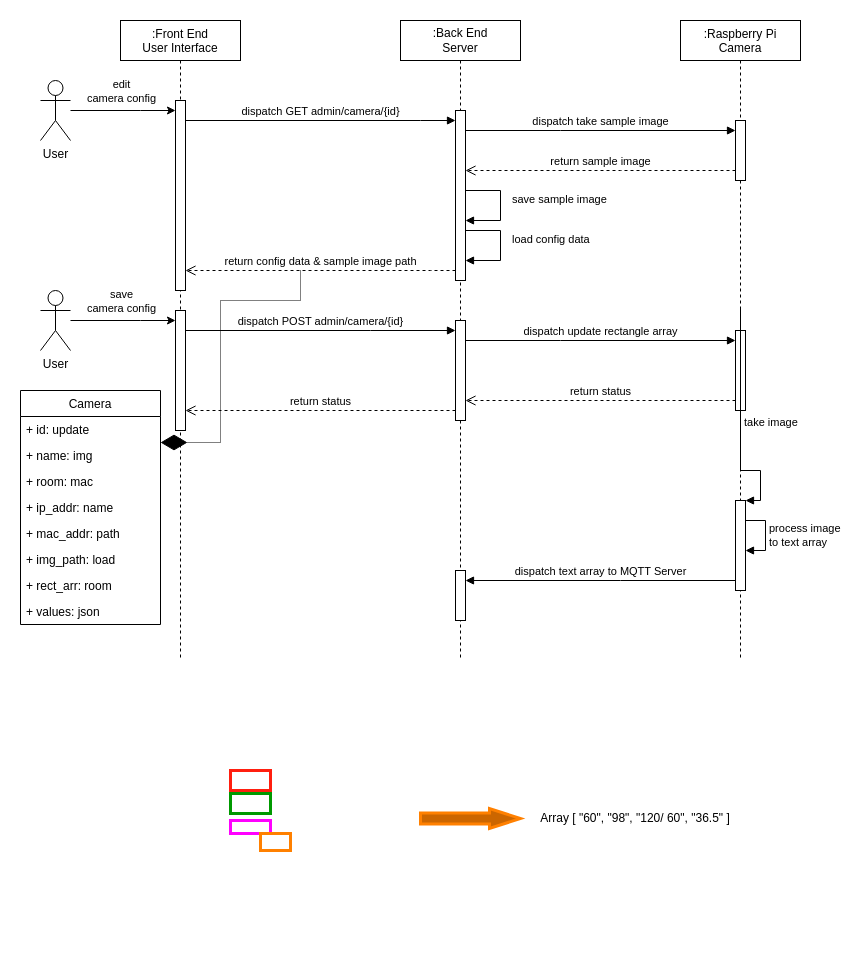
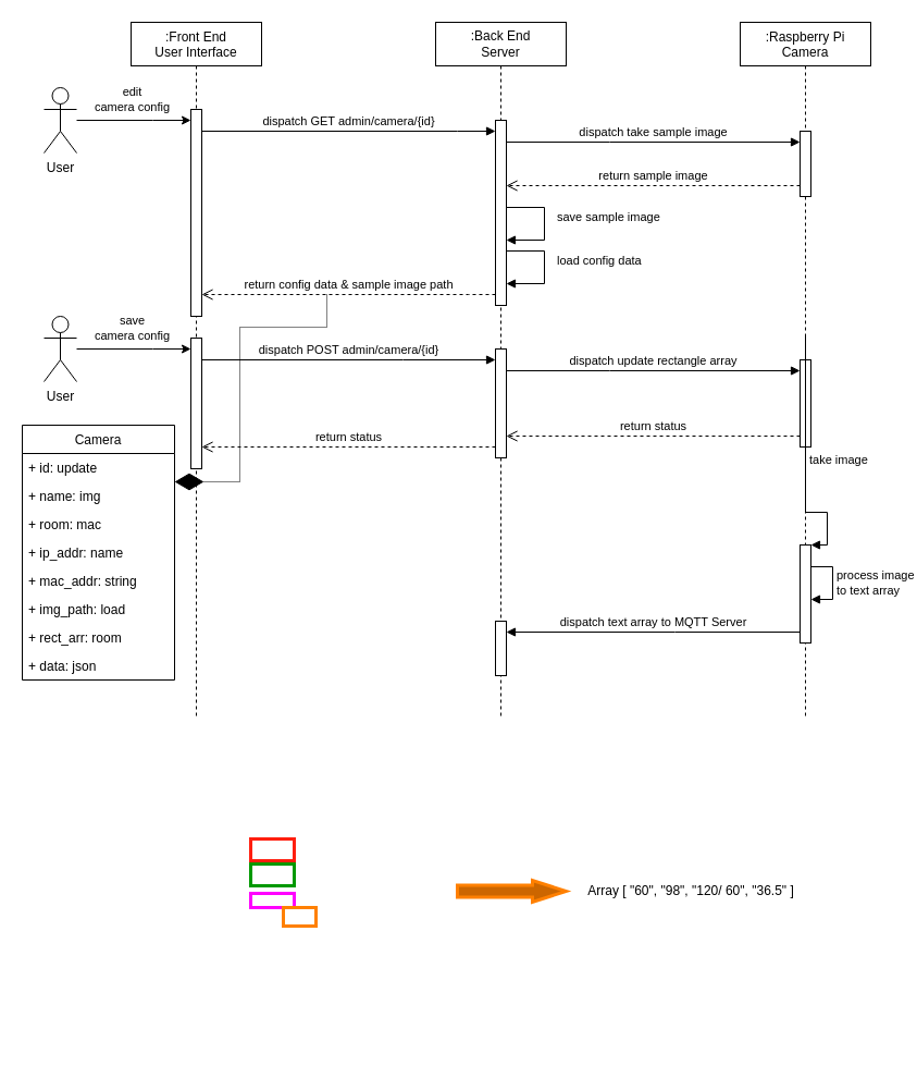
  <mxCell id="0" />
  <mxCell id="1" parent="0" />
  <mxCell id="2" value=":Front End&#10;User Interface" style="shape=umlLifeline;perimeter=lifelinePerimeter;container=1;collapsible=0;recursiveResize=0;rounded=0;shadow=0;strokeWidth=1;" parent="1" vertex="1"><mxGeometry x="120" y="20" width="120" height="640" as="geometry" /></mxCell>
  <mxCell id="3" value="" style="points=[];perimeter=orthogonalPerimeter;rounded=0;shadow=0;strokeWidth=1;" parent="2" vertex="1"><mxGeometry x="55" y="80" width="10" height="190" as="geometry" /></mxCell>
  <mxCell id="4" value="" style="html=1;points=[];perimeter=orthogonalPerimeter;" vertex="1" parent="2"><mxGeometry x="55" y="290" width="10" height="120" as="geometry" /></mxCell>
  <mxCell id="5" value=":Raspberry Pi&#10;Camera" style="shape=umlLifeline;perimeter=lifelinePerimeter;container=1;collapsible=0;recursiveResize=0;rounded=0;shadow=0;strokeWidth=1;" parent="1" vertex="1"><mxGeometry x="680" y="20" width="120" height="640" as="geometry" /></mxCell>
  <mxCell id="6" value="" style="html=1;points=[];perimeter=orthogonalPerimeter;" vertex="1" parent="5"><mxGeometry x="55" y="100" width="10" height="60" as="geometry" /></mxCell>
  <mxCell id="7" value="" style="html=1;points=[];perimeter=orthogonalPerimeter;" vertex="1" parent="5"><mxGeometry x="55" y="310" width="10" height="80" as="geometry" /></mxCell>
  <mxCell id="8" value="dispatch update rectangle array" style="html=1;verticalAlign=bottom;endArrow=block;rounded=0;edgeStyle=orthogonalEdgeStyle;" edge="1" parent="5" target="7"><mxGeometry relative="1" as="geometry"><mxPoint x="-215" y="320" as="sourcePoint" /><Array as="points"><mxPoint x="-120" y="320" /><mxPoint x="-120" y="320" /></Array></mxGeometry></mxCell>
  <mxCell id="9" value="" style="html=1;points=[];perimeter=orthogonalPerimeter;" vertex="1" parent="5"><mxGeometry x="55" y="480" width="10" height="90" as="geometry" /></mxCell>
  <mxCell id="10" value="take image" style="edgeStyle=orthogonalEdgeStyle;html=1;align=left;spacingLeft=2;endArrow=block;rounded=0;entryX=1;entryY=0;exitX=0.5;exitY=0.45;exitDx=0;exitDy=0;exitPerimeter=0;" edge="1" target="9" parent="5" source="5"><mxGeometry relative="1" as="geometry"><mxPoint x="-40" y="420" as="sourcePoint" /><Array as="points"><mxPoint x="80" y="450" /><mxPoint x="80" y="480" /></Array></mxGeometry></mxCell>
  <mxCell id="11" value="process image&lt;br&gt;to text array&amp;nbsp;" style="edgeStyle=orthogonalEdgeStyle;html=1;align=left;spacingLeft=2;endArrow=block;rounded=0;" edge="1" parent="5" source="9" target="9"><mxGeometry relative="1" as="geometry"><mxPoint x="65" y="500" as="sourcePoint" /><Array as="points"><mxPoint x="85" y="500" /><mxPoint x="85" y="530" /></Array><mxPoint x="70" y="530" as="targetPoint" /></mxGeometry></mxCell>
  <mxCell id="12" value="" style="edgeStyle=orthogonalEdgeStyle;rounded=0;orthogonalLoop=1;jettySize=auto;html=1;" edge="1" parent="1" source="14" target="3"><mxGeometry relative="1" as="geometry"><Array as="points"><mxPoint x="140" y="110" /><mxPoint x="140" y="110" /></Array></mxGeometry></mxCell>
  <mxCell id="13" value="edit&lt;br&gt;camera config" style="edgeLabel;html=1;align=center;verticalAlign=middle;resizable=0;points=[];" vertex="1" connectable="0" parent="12"><mxGeometry x="-0.219" y="2" relative="1" as="geometry"><mxPoint x="9" y="-18" as="offset" /></mxGeometry></mxCell>
  <mxCell id="14" value="User" style="shape=umlActor;verticalLabelPosition=bottom;verticalAlign=top;html=1;outlineConnect=0;" vertex="1" parent="1"><mxGeometry x="40" y="80" width="30" height="60" as="geometry" /></mxCell>
  <mxCell id="15" value=":Back End&lt;br&gt;Server" style="shape=umlLifeline;perimeter=lifelinePerimeter;whiteSpace=wrap;html=1;container=1;collapsible=0;recursiveResize=0;outlineConnect=0;" vertex="1" parent="1"><mxGeometry x="400" y="20" width="120" height="640" as="geometry" /></mxCell>
  <mxCell id="16" value="" style="html=1;points=[];perimeter=orthogonalPerimeter;" vertex="1" parent="15"><mxGeometry x="55" y="90" width="10" height="170" as="geometry" /></mxCell>
  <mxCell id="17" value="save sample image" style="html=1;verticalAlign=bottom;endArrow=block;rounded=0;edgeStyle=orthogonalEdgeStyle;align=left;" edge="1" parent="15" source="16" target="16"><mxGeometry x="0.06" y="10" width="80" relative="1" as="geometry"><mxPoint x="65" y="170" as="sourcePoint" /><mxPoint x="65" y="212" as="targetPoint" /><Array as="points"><mxPoint x="100" y="170" /><mxPoint x="100" y="200" /></Array><mxPoint as="offset" /></mxGeometry></mxCell>
  <mxCell id="18" value="load config data" style="html=1;verticalAlign=bottom;endArrow=block;rounded=0;edgeStyle=orthogonalEdgeStyle;align=left;" edge="1" parent="15"><mxGeometry x="0.06" y="10" width="80" relative="1" as="geometry"><mxPoint x="65" y="210" as="sourcePoint" /><mxPoint x="65" y="240" as="targetPoint" /><Array as="points"><mxPoint x="100" y="210" /><mxPoint x="100" y="240" /></Array><mxPoint as="offset" /></mxGeometry></mxCell>
  <mxCell id="19" value="" style="html=1;points=[];perimeter=orthogonalPerimeter;" vertex="1" parent="15"><mxGeometry x="55" y="300" width="10" height="100" as="geometry" /></mxCell>
  <mxCell id="20" value="" style="html=1;points=[];perimeter=orthogonalPerimeter;" vertex="1" parent="15"><mxGeometry x="55" y="550" width="10" height="50" as="geometry" /></mxCell>
  <mxCell id="21" value="dispatch&amp;nbsp;GET admin/camera/{id}" style="html=1;verticalAlign=bottom;endArrow=block;rounded=0;edgeStyle=orthogonalEdgeStyle;" edge="1" target="16" parent="1" source="3"><mxGeometry relative="1" as="geometry"><mxPoint x="310" y="170" as="sourcePoint" /><Array as="points"><mxPoint x="420" y="120" /><mxPoint x="420" y="120" /></Array></mxGeometry></mxCell>
  <mxCell id="22" value="return config data &amp;amp; sample image path" style="html=1;verticalAlign=bottom;endArrow=open;dashed=1;endSize=8;rounded=0;edgeStyle=orthogonalEdgeStyle;" edge="1" source="16" parent="1" target="3"><mxGeometry relative="1" as="geometry"><mxPoint x="310" y="246" as="targetPoint" /><Array as="points"><mxPoint x="430" y="270" /><mxPoint x="430" y="270" /></Array></mxGeometry></mxCell>
  <mxCell id="23" value="dispatch take sample image" style="html=1;verticalAlign=bottom;endArrow=block;rounded=0;edgeStyle=orthogonalEdgeStyle;" edge="1" target="6" parent="1" source="16"><mxGeometry relative="1" as="geometry"><mxPoint x="662" y="140" as="sourcePoint" /><Array as="points"><mxPoint x="560" y="130" /><mxPoint x="560" y="130" /></Array></mxGeometry></mxCell>
  <mxCell id="24" value="return sample image" style="html=1;verticalAlign=bottom;endArrow=open;dashed=1;endSize=8;rounded=0;edgeStyle=orthogonalEdgeStyle;" edge="1" source="6" parent="1" target="16"><mxGeometry relative="1" as="geometry"><mxPoint x="662" y="216" as="targetPoint" /><Array as="points"><mxPoint x="620" y="170" /><mxPoint x="620" y="170" /></Array></mxGeometry></mxCell>
  <mxCell id="25" value="" style="edgeStyle=orthogonalEdgeStyle;rounded=0;orthogonalLoop=1;jettySize=auto;html=1;" edge="1" parent="1" source="27"><mxGeometry relative="1" as="geometry"><mxPoint x="175" y="320" as="targetPoint" /><Array as="points"><mxPoint x="140" y="320" /><mxPoint x="140" y="320" /></Array></mxGeometry></mxCell>
  <mxCell id="26" value="save&lt;br&gt;camera config" style="edgeLabel;html=1;align=center;verticalAlign=middle;resizable=0;points=[];" vertex="1" connectable="0" parent="25"><mxGeometry x="-0.219" y="2" relative="1" as="geometry"><mxPoint x="9" y="-18" as="offset" /></mxGeometry></mxCell>
  <mxCell id="27" value="User" style="shape=umlActor;verticalLabelPosition=bottom;verticalAlign=top;html=1;outlineConnect=0;" vertex="1" parent="1"><mxGeometry x="40" y="290" width="30" height="60" as="geometry" /></mxCell>
  <mxCell id="28" value="dispatch POST admin/camera/{id}" style="html=1;verticalAlign=bottom;endArrow=block;rounded=0;edgeStyle=orthogonalEdgeStyle;" edge="1" parent="1" source="4" target="19"><mxGeometry width="80" relative="1" as="geometry"><mxPoint x="310" y="360" as="sourcePoint" /><mxPoint x="390" y="360" as="targetPoint" /><Array as="points"><mxPoint x="370" y="330" /><mxPoint x="370" y="330" /></Array></mxGeometry></mxCell>
  <mxCell id="29" value="Camera" style="swimlane;fontStyle=0;childLayout=stackLayout;horizontal=1;startSize=26;fillColor=none;horizontalStack=0;resizeParent=1;resizeParentMax=0;resizeLast=0;collapsible=1;marginBottom=0;" vertex="1" parent="1"><mxGeometry x="20" y="390" width="140" height="234" as="geometry"><mxRectangle x="20" y="450" width="80" height="26" as="alternateBounds" /></mxGeometry></mxCell>
  <mxCell id="30" value="+ id: update" style="text;strokeColor=none;fillColor=none;align=left;verticalAlign=top;spacingLeft=4;spacingRight=4;overflow=hidden;rotatable=0;points=[[0,0.5],[1,0.5]];portConstraint=eastwest;" vertex="1" parent="29"><mxGeometry y="26" width="140" height="26" as="geometry" /></mxCell>
  <mxCell id="31" value="+ name: img" style="text;strokeColor=none;fillColor=none;align=left;verticalAlign=top;spacingLeft=4;spacingRight=4;overflow=hidden;rotatable=0;points=[[0,0.5],[1,0.5]];portConstraint=eastwest;" vertex="1" parent="29"><mxGeometry y="52" width="140" height="26" as="geometry" /></mxCell>
  <mxCell id="32" value="+ room: mac" style="text;strokeColor=none;fillColor=none;align=left;verticalAlign=top;spacingLeft=4;spacingRight=4;overflow=hidden;rotatable=0;points=[[0,0.5],[1,0.5]];portConstraint=eastwest;" vertex="1" parent="29"><mxGeometry y="78" width="140" height="26" as="geometry" /></mxCell>
  <mxCell id="33" value="+ ip_addr: name" style="text;strokeColor=none;fillColor=none;align=left;verticalAlign=top;spacingLeft=4;spacingRight=4;overflow=hidden;rotatable=0;points=[[0,0.5],[1,0.5]];portConstraint=eastwest;" vertex="1" parent="29"><mxGeometry y="104" width="140" height="26" as="geometry" /></mxCell>
- <mxCell id="34" value="+ mac_addr: path" style="text;strokeColor=none;fillColor=none;align=left;verticalAlign=top;spacingLeft=4;spacingRight=4;overflow=hidden;rotatable=0;points=[[0,0.5],[1,0.5]];portConstraint=eastwest;" vertex="1" parent="29"><mxGeometry y="130" width="140" height="26" as="geometry" /></mxCell>
+ <mxCell id="34" value="+ mac_addr: string" style="text;strokeColor=none;fillColor=none;align=left;verticalAlign=top;spacingLeft=4;spacingRight=4;overflow=hidden;rotatable=0;points=[[0,0.5],[1,0.5]];portConstraint=eastwest;" vertex="1" parent="29"><mxGeometry y="130" width="140" height="26" as="geometry" /></mxCell>
  <mxCell id="35" value="+ img_path: load" style="text;strokeColor=none;fillColor=none;align=left;verticalAlign=top;spacingLeft=4;spacingRight=4;overflow=hidden;rotatable=0;points=[[0,0.5],[1,0.5]];portConstraint=eastwest;" vertex="1" parent="29"><mxGeometry y="156" width="140" height="26" as="geometry" /></mxCell>
  <mxCell id="36" value="+ rect_arr: room" style="text;strokeColor=none;fillColor=none;align=left;verticalAlign=top;spacingLeft=4;spacingRight=4;overflow=hidden;rotatable=0;points=[[0,0.5],[1,0.5]];portConstraint=eastwest;" vertex="1" parent="29"><mxGeometry y="182" width="140" height="26" as="geometry" /></mxCell>
- <mxCell id="37" value="+ values: json" style="text;strokeColor=none;fillColor=none;align=left;verticalAlign=top;spacingLeft=4;spacingRight=4;overflow=hidden;rotatable=0;points=[[0,0.5],[1,0.5]];portConstraint=eastwest;" vertex="1" parent="29"><mxGeometry y="208" width="140" height="26" as="geometry" /></mxCell>
+ <mxCell id="37" value="+ data: json" style="text;strokeColor=none;fillColor=none;align=left;verticalAlign=top;spacingLeft=4;spacingRight=4;overflow=hidden;rotatable=0;points=[[0,0.5],[1,0.5]];portConstraint=eastwest;" vertex="1" parent="29"><mxGeometry y="208" width="140" height="26" as="geometry" /></mxCell>
  <mxCell id="38" value="" style="endArrow=diamondThin;endFill=1;endSize=24;html=1;rounded=0;edgeStyle=orthogonalEdgeStyle;dashed=1;dashPattern=1 1;" edge="1" parent="1" target="29"><mxGeometry width="160" relative="1" as="geometry"><mxPoint x="300" y="270" as="sourcePoint" /><mxPoint x="270" y="380" as="targetPoint" /><Array as="points"><mxPoint x="300" y="300" /><mxPoint x="220" y="300" /><mxPoint x="220" y="442" /><mxPoint x="60" y="442" /></Array></mxGeometry></mxCell>
  <mxCell id="39" value="return status" style="html=1;verticalAlign=bottom;endArrow=open;dashed=1;endSize=8;rounded=0;edgeStyle=orthogonalEdgeStyle;" edge="1" parent="1" source="19" target="4"><mxGeometry relative="1" as="geometry"><mxPoint x="195" y="280" as="targetPoint" /><mxPoint x="465" y="280" as="sourcePoint" /><Array as="points"><mxPoint x="320" y="410" /><mxPoint x="320" y="410" /></Array></mxGeometry></mxCell>
  <mxCell id="40" value="return status" style="html=1;verticalAlign=bottom;endArrow=open;dashed=1;endSize=8;rounded=0;edgeStyle=orthogonalEdgeStyle;" edge="1" parent="1" source="7" target="19"><mxGeometry relative="1" as="geometry"><mxPoint x="195" y="420" as="targetPoint" /><mxPoint x="465" y="420" as="sourcePoint" /><Array as="points"><mxPoint x="610" y="400" /><mxPoint x="610" y="400" /></Array></mxGeometry></mxCell>
  <mxCell id="41" value="dispatch text array to MQTT Server" style="html=1;verticalAlign=bottom;endArrow=block;rounded=0;edgeStyle=orthogonalEdgeStyle;" edge="1" parent="1" source="9" target="20"><mxGeometry relative="1" as="geometry"><mxPoint x="475" y="350" as="sourcePoint" /><Array as="points"><mxPoint x="620" y="580" /><mxPoint x="620" y="580" /></Array><mxPoint x="745" y="350" as="targetPoint" /></mxGeometry></mxCell>
  <mxCell id="42" value="" style="shape=image;verticalLabelPosition=bottom;labelBackgroundColor=#ffffff;verticalAlign=top;aspect=fixed;imageAspect=0;image=https://chinamedica.com/upload/patient_monitor_001.jpg;" vertex="1" parent="1"><mxGeometry x="50" y="710" width="303.44" height="247" as="geometry" /></mxCell>
  <mxCell id="43" value="" style="whiteSpace=wrap;html=1;fillColor=none;strokeWidth=3;strokeColor=#FF1F0F;" vertex="1" parent="1"><mxGeometry x="230" y="770" width="40" height="20" as="geometry" /></mxCell>
  <mxCell id="44" value="" style="whiteSpace=wrap;html=1;fillColor=none;strokeWidth=3;strokeColor=#009900;" vertex="1" parent="1"><mxGeometry x="230" y="793" width="40" height="20" as="geometry" /></mxCell>
  <mxCell id="45" value="" style="whiteSpace=wrap;html=1;fillColor=none;strokeWidth=3;strokeColor=#FF00FF;" vertex="1" parent="1"><mxGeometry x="230" y="820" width="40" height="13" as="geometry" /></mxCell>
  <mxCell id="46" value="" style="whiteSpace=wrap;html=1;fillColor=none;strokeWidth=3;strokeColor=#FF8000;" vertex="1" parent="1"><mxGeometry x="260" y="833" width="30" height="17" as="geometry" /></mxCell>
  <mxCell id="47" value="" style="shape=singleArrow;whiteSpace=wrap;html=1;strokeColor=#FF8000;strokeWidth=3;fillColor=#CC6600;arrowWidth=0.558;arrowSize=0.31;" vertex="1" parent="1"><mxGeometry x="420" y="808" width="100" height="20" as="geometry" /></mxCell>
  <mxCell id="48" value="Array [ &quot;60&quot;, &quot;98&quot;, &quot;120/ 60&quot;, &quot;36.5&quot; ]" style="text;html=1;strokeColor=none;fillColor=none;align=center;verticalAlign=middle;whiteSpace=wrap;rounded=0;" vertex="1" parent="1"><mxGeometry x="530" y="803" width="210" height="30" as="geometry" /></mxCell>
